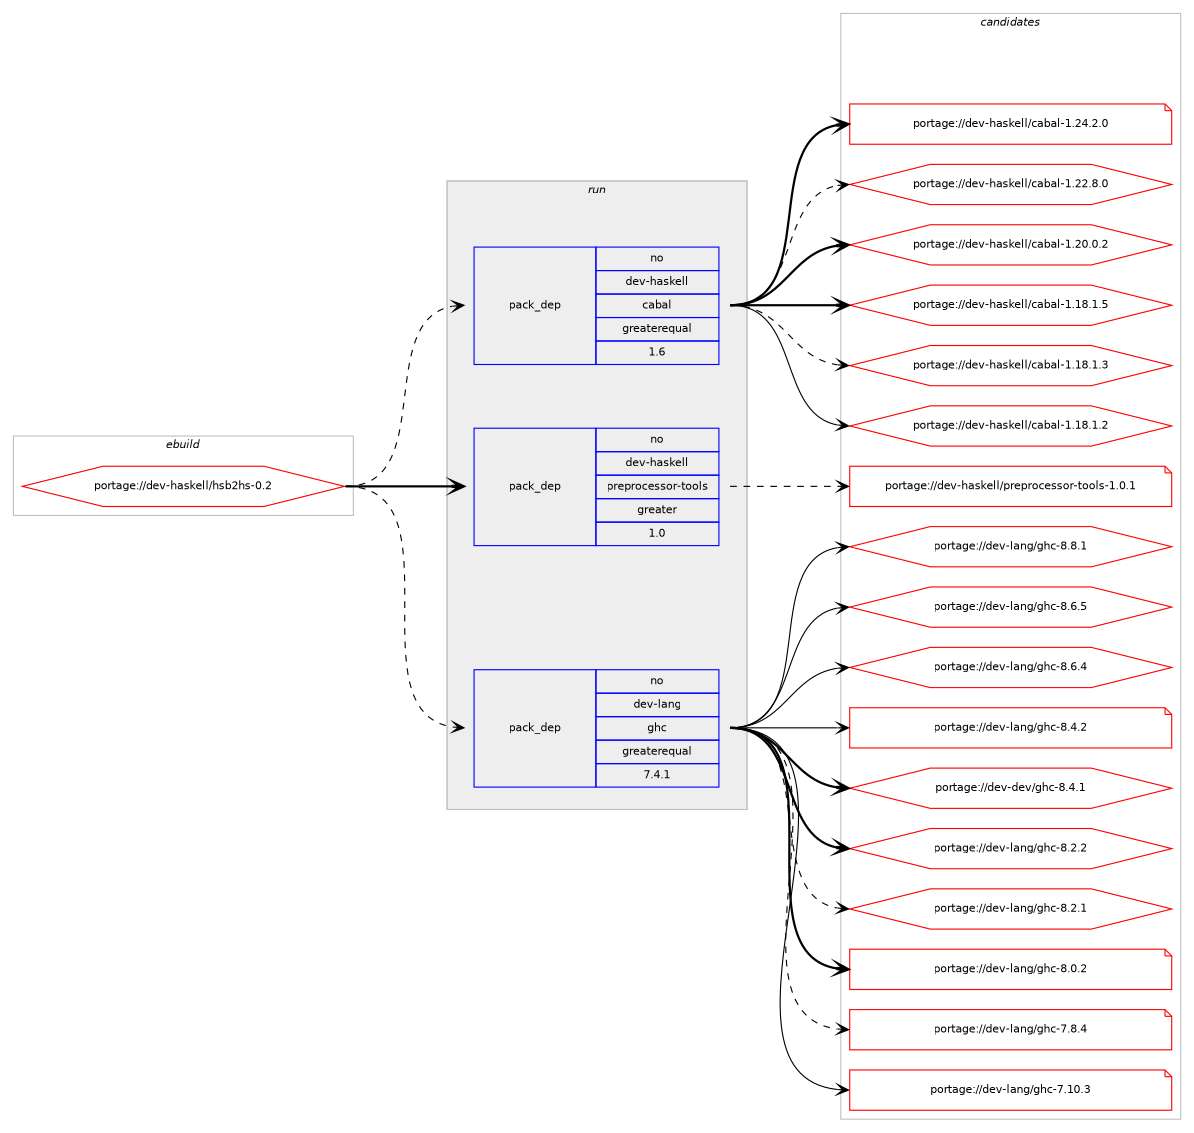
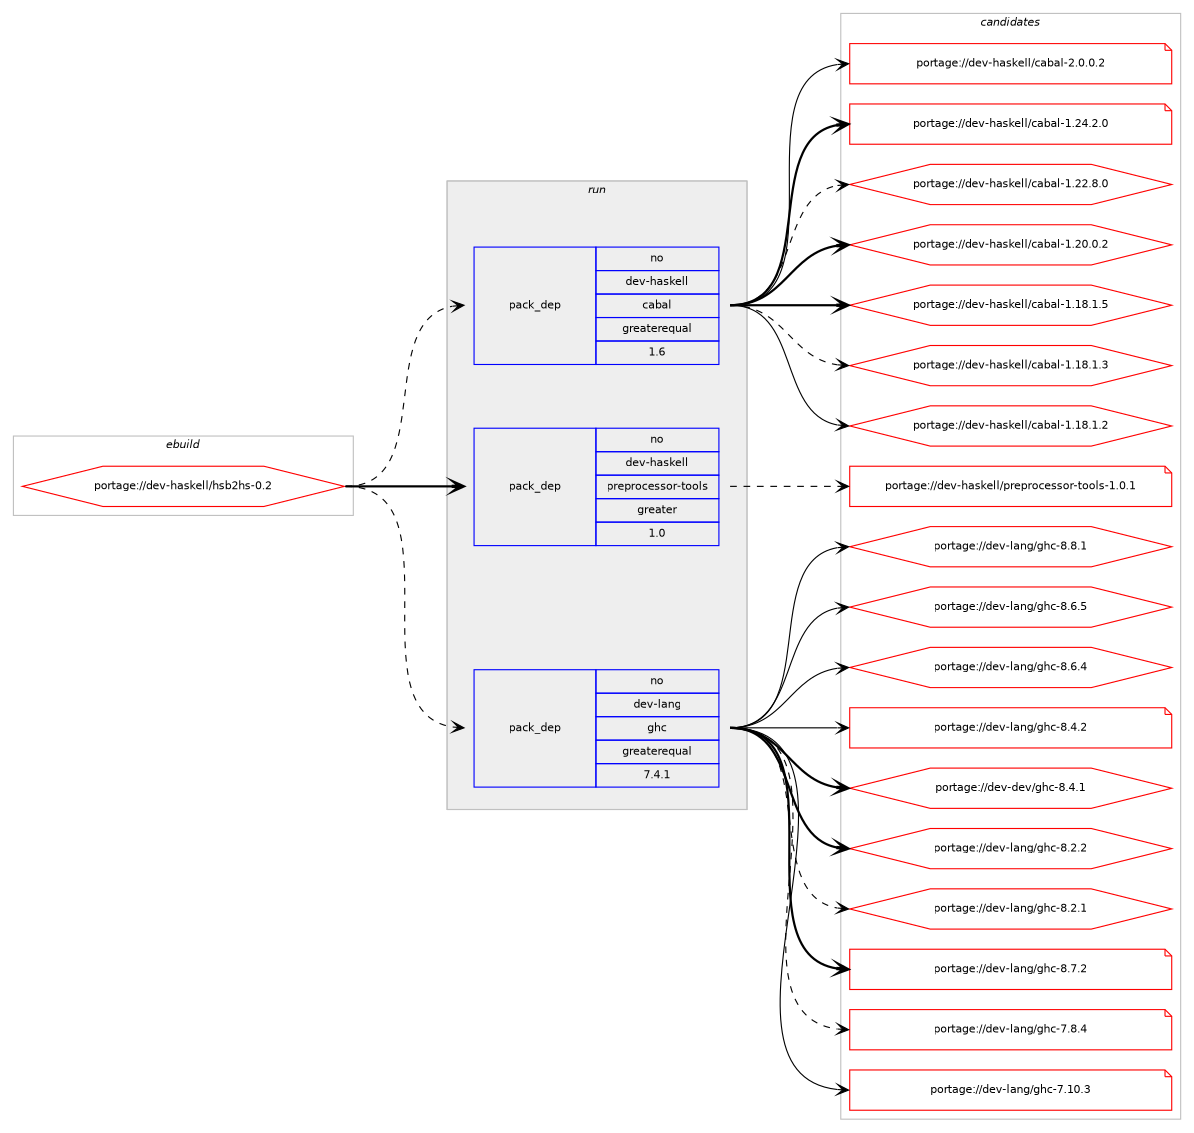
  digraph {
    compound=true
    concentrate=true
    fontname=Helvetica
    fontsize=10
    newrank=true
    rankdir=LR
    ranksep=1.5
    node [color=red fontname=Helvetica fontsize=10 shape=hexagon]
    edge [arrowhead=vee headport=w style=dashed tailport=e weight=100]
    n1 [label="portage://dev-haskell/hsb2hs-0.2" width=4]
    n2 [color=blue label=<<TABLE BORDER="0" CELLBORDER="1" CELLSPACING="0" CELLPADDING="4" WIDTH="220"><TR><TD ROWSPAN="6" CELLPADDING="30">pack_dep</TD></TR><TR><TD WIDTH="110">no</TD></TR><TR><TD>dev-haskell</TD></TR><TR><TD>cabal</TD></TR><TR><TD>greaterequal</TD></TR><TR><TD>1.6</TD></TR></TABLE>> shape=none]
    n3 [color=blue label=<<TABLE BORDER="0" CELLBORDER="1" CELLSPACING="0" CELLPADDING="4" WIDTH="220"><TR><TD ROWSPAN="6" CELLPADDING="30">pack_dep</TD></TR><TR><TD WIDTH="110">no</TD></TR><TR><TD>dev-haskell</TD></TR><TR><TD>preprocessor-tools</TD></TR><TR><TD>greater</TD></TR><TR><TD>1.0</TD></TR></TABLE>> shape=none]
    n4 [color=blue label=<<TABLE BORDER="0" CELLBORDER="1" CELLSPACING="0" CELLPADDING="4" WIDTH="220"><TR><TD ROWSPAN="6" CELLPADDING="30">pack_dep</TD></TR><TR><TD WIDTH="110">no</TD></TR><TR><TD>dev-lang</TD></TR><TR><TD>ghc</TD></TR><TR><TD>greaterequal</TD></TR><TR><TD>7.4.1</TD></TR></TABLE>> shape=none]
+   n5 [label="portage://dev-haskell/cabal-2.0.0.2" shape=note width=4]
    n6 [label="portage://dev-haskell/cabal-1.24.2.0" shape=note width=4]
    n7 [label="portage://dev-haskell/cabal-1.22.8.0" width=4]
    n8 [label="portage://dev-haskell/cabal-1.20.0.2" width=4]
    n9 [label="portage://dev-haskell/cabal-1.18.1.5" width=4]
    n10 [label="portage://dev-haskell/cabal-1.18.1.3" width=4]
    n11 [label="portage://dev-haskell/cabal-1.18.1.2" width=4]
    n12 [label="portage://dev-haskell/preprocessor-tools-1.0.1" shape=note width=4]
    n13 [label="portage://dev-lang/ghc-8.8.1" width=4]
    n14 [label="portage://dev-lang/ghc-8.6.5" width=4]
    n15 [label="portage://dev-lang/ghc-8.6.4" width=4]
    n16 [label="portage://dev-lang/ghc-8.4.2" shape=note width=4]
    n17 [label="portage://dev-dev/ghc-8.4.1" width=4]
    n18 [label="portage://dev-lang/ghc-8.2.2" width=4]
    n19 [label="portage://dev-lang/ghc-8.2.1" width=4]
-   n20 [label="portage://dev-lang/ghc-8.0.2" shape=note width=4]
+   n20 [label="portage://dev-lang/ghc-8.7.2" shape=note width=4]
    n21 [label="portage://dev-lang/ghc-7.8.4" shape=note width=4]
    n22 [label="portage://dev-lang/ghc-7.10.3" shape=note width=4]
    subgraph cluster_1 {
      color=gray
      label=<<i>ebuild</i>>
      n1
    }
    subgraph cluster_2 {
      color=gray
      label=<<i>dependencies</i>>
      subgraph cluster_3 {
        color=gray
        fillcolor="#eeeeee"
        label=<<i>compile</i>>
        style=filled
        subgraph sub_4 {
          color=gray
          fillcolor="#eeeeee"
          label=<<i>compile</i>>
          style=filled
          n2
        }
        subgraph sub_5 {
          color=gray
          fillcolor="#eeeeee"
          label=<<i>compile</i>>
          style=filled
          n3
        }
        subgraph sub_6 {
          color=gray
          fillcolor="#eeeeee"
          label=<<i>compile</i>>
          style=filled
          n4
        }
      }
      subgraph cluster_7 {
        color=gray
        fillcolor="#eeeeee"
        label=<<i>compile and run</i>>
        style=filled
      }
      subgraph cluster_8 {
        color=gray
        fillcolor="#eeeeee"
        label=<<i>run</i>>
        style=filled
      }
    }
    subgraph cluster_9 {
      color=gray
      label=<<i>candidates</i>>
      rank=same
      subgraph sub_10 {
        color=black
        label=<<i>candidates</i>>
        nodesep=1
        rank=same
+       n5
        n6
        n7
        n8
        n9
        n10
        n11
      }
      subgraph sub_11 {
        color=black
        label=<<i>candidates</i>>
        nodesep=1
        rank=same
        n12
      }
      subgraph sub_12 {
        color=black
        label=<<i>candidates</i>>
        nodesep=1
        rank=same
        n13
        n14
        n15
        n16
        n17
        n18
        n19
        n20
        n21
        n22
      }
    }
    n1 -> n2 [weight=20]
    n1 -> n3 [style=bold weight=20]
    n1 -> n4 [weight=20]
+   n2 -> n5 [style=solid]
    n2 -> n6 [style=bold]
    n2 -> n7
    n2 -> n8 [style=bold]
    n2 -> n9 [style=bold]
    n2 -> n10
    n2 -> n11 [style=solid]
    n3 -> n12
    n4 -> n13 [style=solid]
    n4 -> n14 [style=solid]
    n4 -> n15 [style=solid]
    n4 -> n16 [style=solid]
    n4 -> n17 [style=bold]
    n4 -> n18 [style=bold]
    n4 -> n19
    n4 -> n20 [style=bold]
    n4 -> n21
    n4 -> n22 [style=solid]
  }
